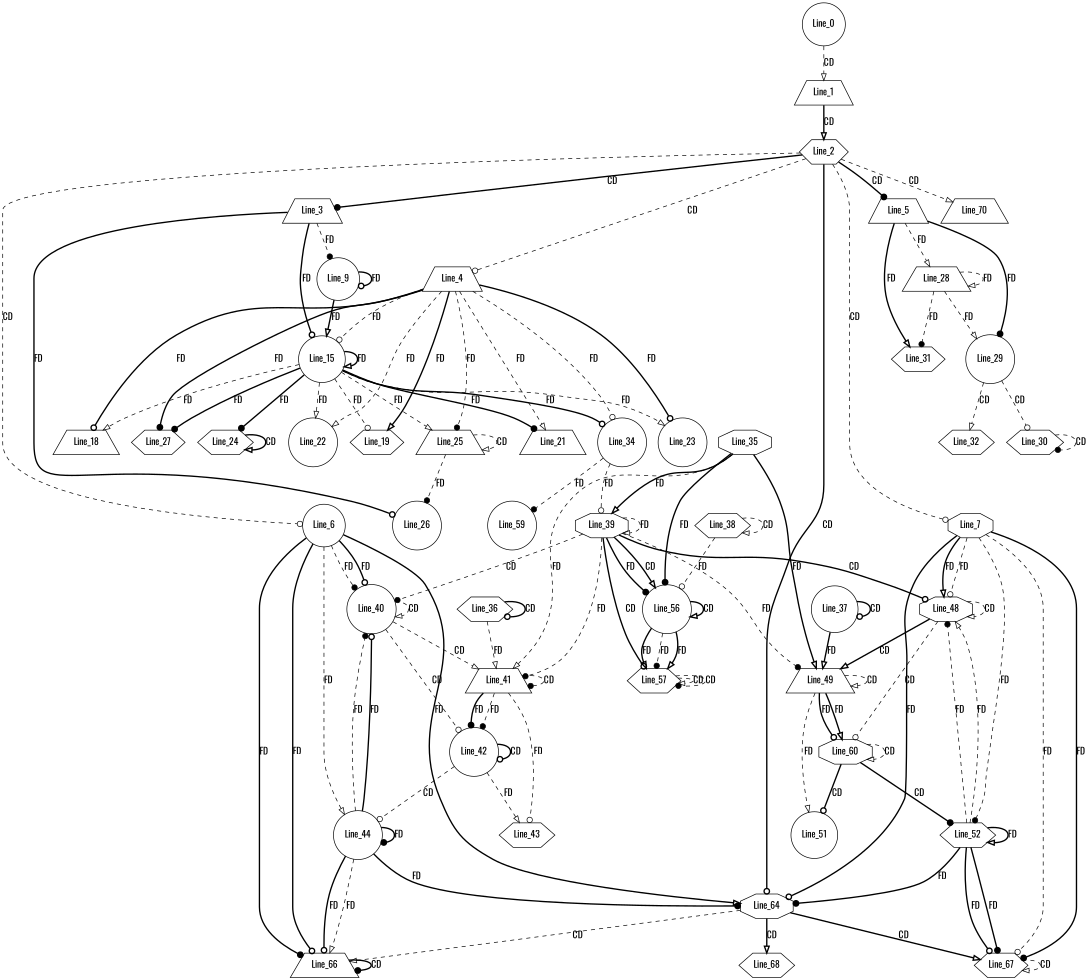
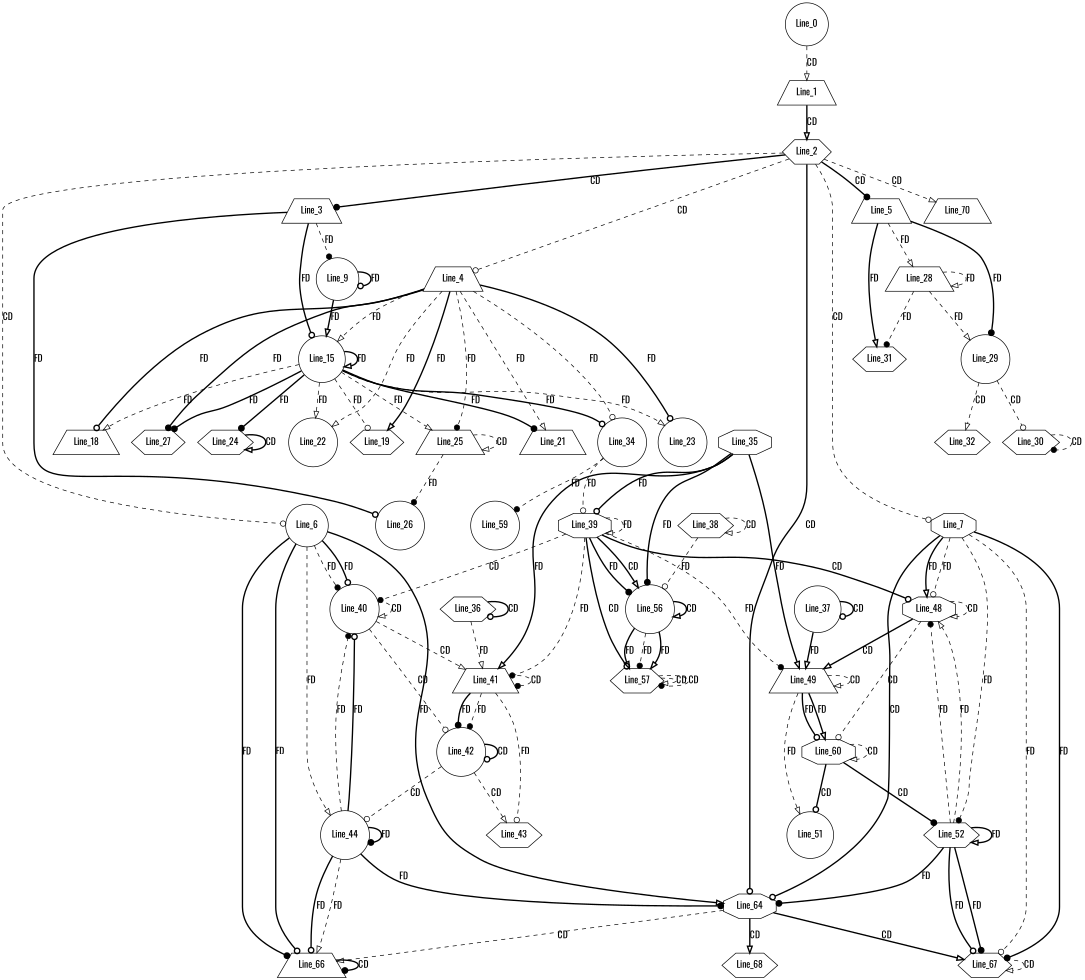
  digraph {
    fontname=Oswald
    node [fontname=Oswald shape=circle]
    edge [arrowhead=onormal fontname=Oswald style=dashed]
    Line_1 [shape=trapezium]
    Line_0
    Line_2 [shape=hexagon]
    Line_3 [shape=trapezium]
    Line_4 [shape=trapezium]
    Line_5 [shape=trapezium]
    Line_6
    Line_7 [shape=octagon]
    Line_64 [shape=octagon]
    Line_70 [shape=trapezium]
    Line_9
    Line_15
    Line_26
    Line_18 [shape=trapezium]
    Line_19 [shape=hexagon]
    Line_21 [shape=trapezium]
    Line_22
    Line_23
    Line_25 [shape=trapezium]
    Line_27 [shape=hexagon]
    Line_34
    Line_28 [shape=trapezium]
    Line_29
    Line_31 [shape=hexagon]
    Line_40
    Line_44
    Line_66 [shape=trapezium]
    Line_48 [shape=octagon]
    Line_52 [shape=hexagon]
    Line_67 [shape=hexagon]
    Line_68 [shape=hexagon]
    Line_24 [shape=hexagon]
    Line_39 [shape=octagon]
    Line_59
    Line_30 [shape=hexagon]
    Line_32 [shape=hexagon]
    Line_41 [shape=trapezium]
    Line_42
    Line_49 [shape=trapezium]
    n40 [label=Line_60 shape=octagon]
    Line_56
    Line_57 [shape=hexagon]
    Line_36 [shape=hexagon]
    Line_43 [shape=hexagon]
    Line_37
    Line_51
    Line_38 [shape=hexagon]
    Line_35 [shape=octagon]
    Line_1 -> Line_2 [label=CD style=bold]
    Line_0 -> Line_1 [label=CD]
    Line_2 -> Line_3 [arrowhead=dot label=CD style=bold]
    Line_2 -> Line_4 [arrowhead=odot label=CD]
    Line_2 -> Line_5 [arrowhead=dot label=CD style=bold]
    Line_2 -> Line_6 [arrowhead=odot label=CD]
    Line_2 -> Line_7 [arrowhead=odot label=CD]
    Line_2 -> Line_64 [arrowhead=odot label=CD style=bold]
    Line_2 -> Line_70 [label=CD]
    Line_3 -> Line_9 [arrowhead=dot label=FD]
    Line_3 -> Line_15 [arrowhead=odot label=FD style=bold]
    Line_3 -> Line_26 [arrowhead=odot label=FD style=bold]
-   Line_4 -> Line_15 [arrowhead=odot label=FD]
+   Line_4 -> Line_15 [label=FD]
    Line_4 -> Line_18 [arrowhead=odot label=FD style=bold]
    Line_4 -> Line_19 [label=FD style=bold]
    Line_4 -> Line_21 [label=FD]
    Line_4 -> Line_22 [label=FD]
    Line_4 -> Line_23 [arrowhead=odot label=FD style=bold]
    Line_4 -> Line_25 [arrowhead=dot label=FD]
    Line_4 -> Line_27 [arrowhead=dot label=FD style=bold]
    Line_4 -> Line_34 [arrowhead=odot label=FD]
    Line_5 -> Line_28 [label=FD]
    Line_5 -> Line_29 [arrowhead=dot label=FD style=bold]
    Line_5 -> Line_31 [label=FD style=bold]
    Line_6 -> Line_64 [label=FD style=bold]
    Line_6 -> Line_40 [arrowhead=odot label=FD style=bold]
    Line_6 -> Line_40 [arrowhead=dot label=FD]
    Line_6 -> Line_44 [label=FD]
    Line_6 -> Line_66 [arrowhead=dot label=FD style=bold]
    Line_6 -> Line_66 [arrowhead=odot label=FD style=bold]
-   Line_7 -> Line_64 [arrowhead=odot label=FD style=bold]
+   Line_7 -> Line_64 [arrowhead=odot label=CD style=bold]
    Line_7 -> Line_48 [arrowhead=odot label=FD]
    Line_7 -> Line_48 [label=FD style=bold]
    Line_7 -> Line_52 [arrowhead=dot label=FD]
    Line_7 -> Line_67 [arrowhead=odot label=FD]
    Line_7 -> Line_67 [arrowhead=dot label=FD style=bold]
    Line_64 -> Line_66 [label=CD]
    Line_64 -> Line_67 [label=CD style=bold]
    Line_64 -> Line_68 [label=CD style=bold]
    Line_9 -> Line_9 [arrowhead=odot label=FD style=bold]
    Line_9 -> Line_15 [label=FD style=bold]
    Line_15 -> Line_15 [label=FD style=bold]
    Line_15 -> Line_18 [label=FD]
    Line_15 -> Line_19 [arrowhead=odot label=FD]
    Line_15 -> Line_21 [arrowhead=dot label=FD style=bold]
    Line_15 -> Line_22 [label=FD]
    Line_15 -> Line_23 [label=FD]
    Line_15 -> Line_25 [label=FD]
    Line_15 -> Line_27 [arrowhead=dot label=FD style=bold]
    Line_15 -> Line_34 [arrowhead=odot label=FD style=bold]
    Line_15 -> Line_24 [arrowhead=dot label=FD style=bold]
    Line_25 -> Line_26 [arrowhead=dot label=FD]
    Line_25 -> Line_25 [label=CD]
    Line_34 -> Line_39 [arrowhead=odot label=FD]
    Line_34 -> Line_59 [arrowhead=dot label=FD]
    Line_28 -> Line_28 [label=FD]
    Line_28 -> Line_29 [label=FD]
    Line_28 -> Line_31 [arrowhead=dot label=FD]
    Line_29 -> Line_30 [arrowhead=odot label=CD]
    Line_29 -> Line_32 [label=CD]
    Line_40 -> Line_40 [label=CD]
    Line_40 -> Line_41 [label=CD]
    Line_40 -> Line_42 [arrowhead=odot label=CD]
    Line_44 -> Line_64 [arrowhead=dot label=FD style=bold]
    Line_44 -> Line_40 [arrowhead=dot label=FD]
    Line_44 -> Line_40 [arrowhead=odot label=FD style=bold]
    Line_44 -> Line_44 [arrowhead=dot label=FD style=bold]
    Line_44 -> Line_66 [label=FD]
    Line_44 -> Line_66 [arrowhead=odot label=FD style=bold]
    Line_66 -> Line_66 [arrowhead=dot label=CD style=bold]
    Line_48 -> Line_48 [label=CD]
    Line_48 -> Line_49 [label=CD style=bold]
    Line_48 -> n40 [arrowhead=odot label=CD]
    Line_52 -> Line_64 [arrowhead=dot label=FD style=bold]
    Line_52 -> Line_48 [label=FD]
    Line_52 -> Line_48 [arrowhead=dot label=FD]
    Line_52 -> Line_52 [label=FD style=bold]
    Line_52 -> Line_67 [arrowhead=dot label=FD style=bold]
    Line_52 -> Line_67 [arrowhead=odot label=FD style=bold]
    Line_67 -> Line_67 [label=CD]
    Line_24 -> Line_24 [label=CD style=bold]
    Line_39 -> Line_40 [arrowhead=dot label=CD]
    Line_39 -> Line_48 [arrowhead=odot label=CD style=bold]
    Line_39 -> Line_39 [label=FD]
    Line_39 -> Line_41 [arrowhead=dot label=FD]
    Line_39 -> Line_49 [arrowhead=dot label=FD]
    Line_39 -> Line_56 [label=CD style=bold]
    Line_39 -> Line_56 [arrowhead=dot label=FD style=bold]
    Line_39 -> Line_57 [arrowhead=odot label=CD style=bold]
    Line_30 -> Line_30 [arrowhead=dot label=CD]
    Line_41 -> Line_41 [arrowhead=dot label=CD]
    Line_41 -> Line_42 [arrowhead=dot label=FD style=bold]
    Line_41 -> Line_42 [arrowhead=dot label=FD]
    Line_41 -> Line_43 [arrowhead=odot label=FD]
    Line_42 -> Line_44 [arrowhead=odot label=CD]
    Line_42 -> Line_42 [arrowhead=odot label=CD style=bold]
-   Line_42 -> Line_43 [label=FD]
+   Line_42 -> Line_43 [label=CD]
    Line_49 -> Line_49 [label=CD]
    Line_49 -> n40 [arrowhead=odot label=FD style=bold]
    Line_49 -> n40 [label=FD style=bold]
    Line_49 -> Line_51 [label=FD]
    n40 -> Line_52 [arrowhead=dot label=CD style=bold]
    n40 -> n40 [label=CD]
    n40 -> Line_51 [arrowhead=odot label=CD style=bold]
    Line_56 -> Line_56 [label=CD style=bold]
    Line_56 -> Line_57 [label=FD style=bold]
    Line_56 -> Line_57 [label=FD style=bold]
    Line_56 -> Line_57 [arrowhead=dot label=FD]
    Line_57 -> Line_57 [label=CD]
    Line_57 -> Line_57 [arrowhead=dot label=CD]
    Line_36 -> Line_41 [label=FD]
    Line_36 -> Line_36 [arrowhead=odot label=CD style=bold]
    Line_37 -> Line_49 [label=FD style=bold]
    Line_37 -> Line_37 [arrowhead=odot label=CD style=bold]
    Line_38 -> Line_56 [arrowhead=odot label=FD]
    Line_38 -> Line_38 [label=CD]
-   Line_35 -> Line_39 [label=FD style=bold]
-   Line_35 -> Line_41 [label=FD]
+   Line_35 -> Line_39 [arrowhead=odot label=FD style=bold]
+   Line_35 -> Line_41 [label=FD style=bold]
    Line_35 -> Line_49 [label=FD style=bold]
    Line_35 -> Line_56 [arrowhead=dot label=FD style=bold]
  }
